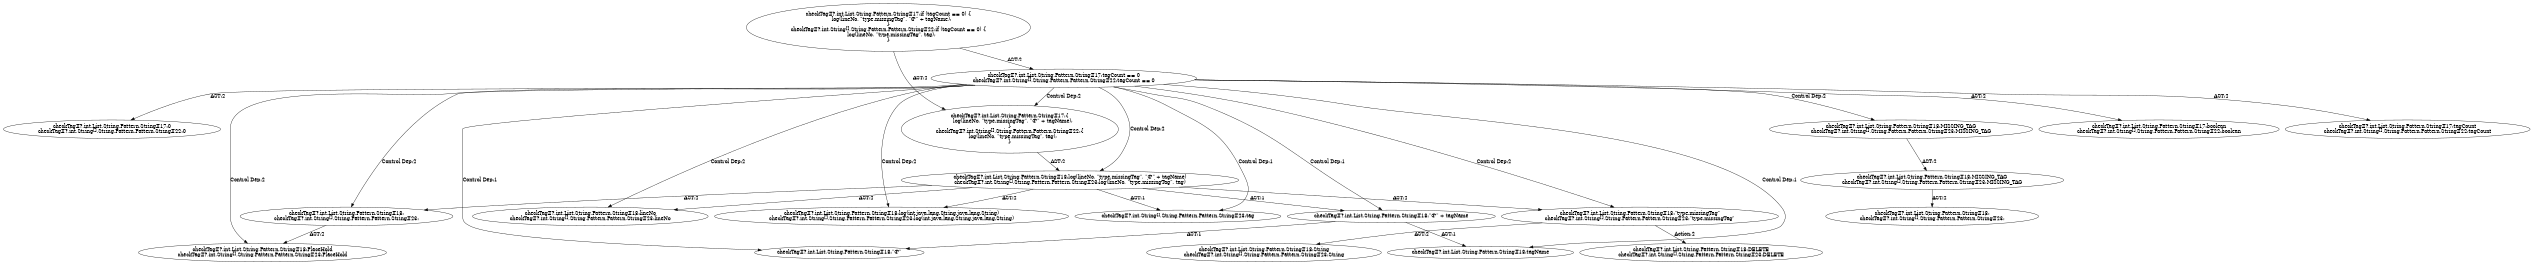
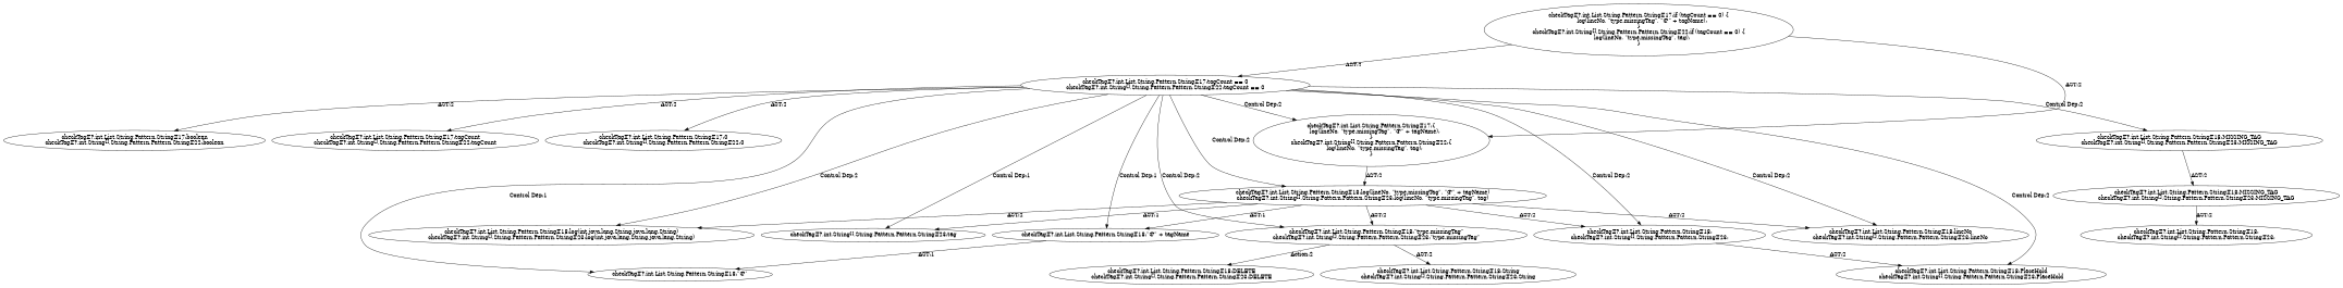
  digraph {
    node [shape=ellipse]
    n1 [label="checkTag#?,int,List,String,Pattern,String#18:DELETE\ncheckTag#?,int,String[],String,Pattern,Pattern,String#23:DELETE"]
    n2 [label="checkTag#?,int,List,String,Pattern,String#18:\"type.missingTag\"\ncheckTag#?,int,String[],String,Pattern,Pattern,String#23:\"type.missingTag\""]
    n3 [label="checkTag#?,int,List,String,Pattern,String#18:String\ncheckTag#?,int,String[],String,Pattern,Pattern,String#23:String"]
    n4 [label="checkTag#?,int,List,String,Pattern,String#17:tagCount == 0\ncheckTag#?,int,String[],String,Pattern,Pattern,String#22:tagCount == 0"]
    n5 [label="checkTag#?,int,List,String,Pattern,String#17:boolean\ncheckTag#?,int,String[],String,Pattern,Pattern,String#22:boolean"]
    n6 [label="checkTag#?,int,List,String,Pattern,String#17:tagCount\ncheckTag#?,int,String[],String,Pattern,Pattern,String#22:tagCount"]
    n7 [label="checkTag#?,int,List,String,Pattern,String#17:0\ncheckTag#?,int,String[],String,Pattern,Pattern,String#22:0"]
    n8 [label="checkTag#?,int,List,String,Pattern,String#17:\{\n    log(lineNo, \"type.missingTag\", \"@\" + tagName);\n\}\ncheckTag#?,int,String[],String,Pattern,Pattern,String#22:\{\n    log(lineNo, \"type.missingTag\", tag);\n\}"]
    n9 [label="checkTag#?,int,List,String,Pattern,String#18:log(lineNo, \"type.missingTag\", \"@\" + tagName)\ncheckTag#?,int,String[],String,Pattern,Pattern,String#23:log(lineNo, \"type.missingTag\", tag)"]
    n10 [label="checkTag#?,int,List,String,Pattern,String#18:log(int,java.lang.String,java.lang.String)\ncheckTag#?,int,String[],String,Pattern,Pattern,String#23:log(int,java.lang.String,java.lang.String)"]
    n11 [label="checkTag#?,int,List,String,Pattern,String#18:\ncheckTag#?,int,String[],String,Pattern,Pattern,String#23:"]
    n12 [label="checkTag#?,int,List,String,Pattern,String#18:PlaceHold\ncheckTag#?,int,String[],String,Pattern,Pattern,String#23:PlaceHold"]
    n13 [label="checkTag#?,int,List,String,Pattern,String#18:lineNo\ncheckTag#?,int,String[],String,Pattern,Pattern,String#23:lineNo"]
    n14 [label="checkTag#?,int,List,String,Pattern,String#18:\"@\" + tagName"]
    n15 [label="checkTag#?,int,List,String,Pattern,String#18:\"@\""]
-   n16 [label="checkTag#?,int,List,String,Pattern,String#18:tagName"]
    n17 [label="checkTag#?,int,List,String,Pattern,String#18:MISSING_TAG\ncheckTag#?,int,String[],String,Pattern,Pattern,String#23:MISSING_TAG"]
    n18 [label="checkTag#?,int,String[],String,Pattern,Pattern,String#23:tag"]
    n19 [label="checkTag#?,int,List,String,Pattern,String#17:if (tagCount == 0) \{\n    log(lineNo, \"type.missingTag\", \"@\" + tagName);\n\}\ncheckTag#?,int,String[],String,Pattern,Pattern,String#22:if (tagCount == 0) \{\n    log(lineNo, \"type.missingTag\", tag);\n\}"]
    n20 [label="checkTag#?,int,List,String,Pattern,String#18:MISSING_TAG\ncheckTag#?,int,String[],String,Pattern,Pattern,String#23:MISSING_TAG"]
    n21 [label="checkTag#?,int,List,String,Pattern,String#18:\ncheckTag#?,int,String[],String,Pattern,Pattern,String#23:"]
    n2 -> n1 [label="Action:2"]
    n2 -> n3 [label="AST:2"]
    n4 -> n2 [label="Control Dep:2"]
    n4 -> n5 [label="AST:2"]
    n4 -> n6 [label="AST:2"]
    n4 -> n7 [label="AST:2"]
    n4 -> n8 [label="Control Dep:2"]
    n4 -> n9 [label="Control Dep:2"]
    n4 -> n10 [label="Control Dep:2"]
    n4 -> n11 [label="Control Dep:2"]
    n4 -> n12 [label="Control Dep:2"]
    n4 -> n13 [label="Control Dep:2"]
    n4 -> n14 [label="Control Dep:1"]
    n4 -> n15 [label="Control Dep:1"]
-   n4 -> n16 [label="Control Dep:1"]
    n4 -> n17 [label="Control Dep:2"]
    n4 -> n18 [label="Control Dep:1"]
    n8 -> n9 [label="AST:2"]
    n9 -> n2 [label="AST:2"]
    n9 -> n10 [label="AST:2"]
    n9 -> n11 [label="AST:2"]
    n9 -> n13 [label="AST:2"]
    n9 -> n14 [label="AST:1"]
    n9 -> n18 [label="AST:1"]
    n11 -> n12 [label="AST:2"]
    n14 -> n15 [label="AST:1"]
-   n14 -> n16 [label="AST:1"]
    n17 -> n20 [label="AST:2"]
    n19 -> n4 [label="AST:2"]
    n19 -> n8 [label="AST:2"]
    n20 -> n21 [label="AST:2"]
  }
